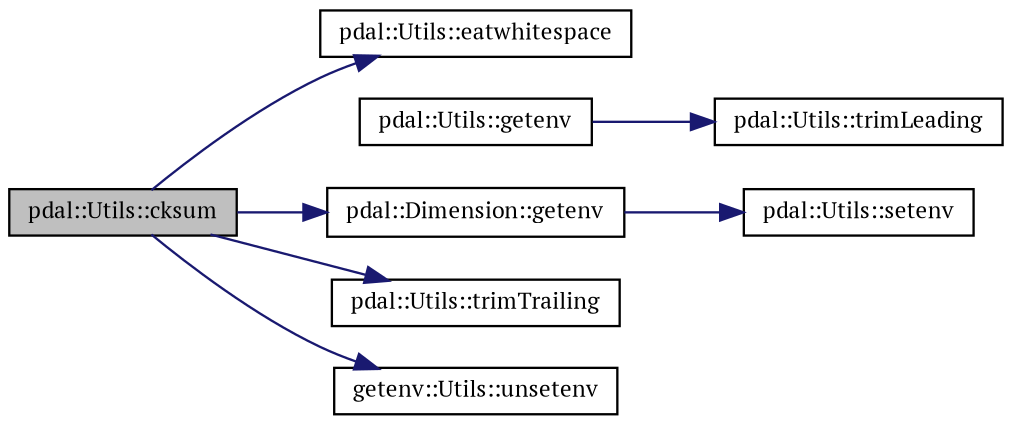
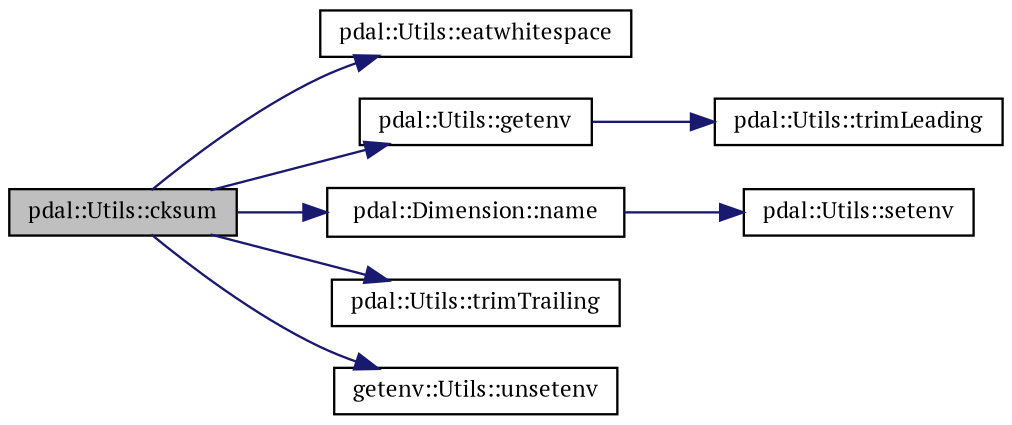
  digraph {
    fontname="PT Serif"
    rankdir=LR
    node [color=black fillcolor=white fontname="PT Serif" fontsize=10 shape=record style=filled]
    edge [color=midnightblue fontname="PT Serif" fontsize=10 labelfontname=Helvetica labelfontsize=10 style=solid]
    n1 [fillcolor=grey75 fontcolor=black height=0.2 label="pdal::Utils::cksum" width=0.4]
    n2 [height=0.2 label="pdal::Utils::eatwhitespace" width=0.4]
    n3 [height=0.2 label="pdal::Utils::getenv" width=0.4]
-   n4 [height=0.2 label="pdal::Dimension::getenv" width=0.4]
+   n4 [height=0.2 label="pdal::Dimension::name" width=0.4]
    n5 [height=0.2 label="pdal::Utils::trimTrailing" width=0.4]
    n6 [height=0.2 label="getenv::Utils::unsetenv" width=0.4]
    n7 [height=0.2 label="pdal::Utils::trimLeading" width=0.4]
    n8 [height=0.2 label="pdal::Utils::setenv" width=0.4]
    n1 -> n2
+   n1 -> n3
    n1 -> n4
    n1 -> n5
    n1 -> n6
    n3 -> n7
    n4 -> n8
  }
